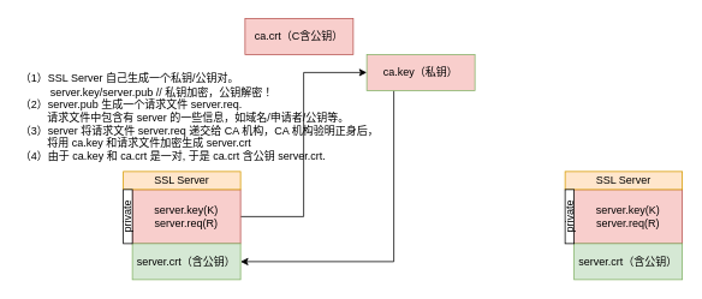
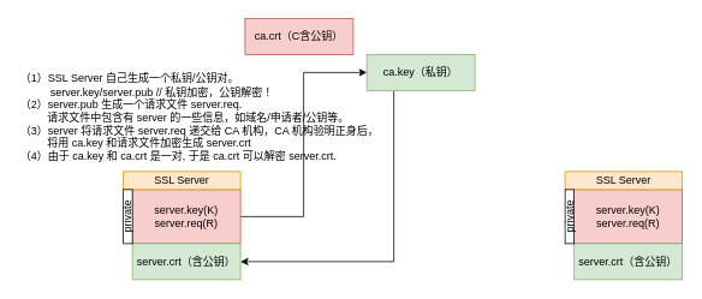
  <mxCell id="0" />
  <mxCell id="1" parent="0" />
  <mxCell id="2" value="ca.crt（C含公钥）" style="rounded=0;whiteSpace=wrap;html=1;fillColor=#f8cecc;strokeColor=#b85450;" vertex="1" parent="1"><mxGeometry x="271" y="20" width="120" height="40" as="geometry" /></mxCell>
  <mxCell id="3" style="edgeStyle=orthogonalEdgeStyle;rounded=0;orthogonalLoop=1;jettySize=auto;html=1;exitX=0.25;exitY=1;exitDx=0;exitDy=0;entryX=1;entryY=0.5;entryDx=0;entryDy=0;" edge="1" parent="1" source="4" target="7"><mxGeometry relative="1" as="geometry" /></mxCell>
- <mxCell id="4" value="ca.key（私钥）" style="rounded=0;whiteSpace=wrap;html=1;fillColor=#f8cecc;strokeColor=#82b366;" vertex="1" parent="1"><mxGeometry x="406" y="60" width="120" height="40" as="geometry" /></mxCell>
+ <mxCell id="4" value="ca.key（私钥）" style="rounded=0;whiteSpace=wrap;html=1;fillColor=#d5e8d4;strokeColor=#82b366;" vertex="1" parent="1"><mxGeometry x="406" y="60" width="120" height="40" as="geometry" /></mxCell>
  <mxCell id="5" style="edgeStyle=orthogonalEdgeStyle;rounded=0;orthogonalLoop=1;jettySize=auto;html=1;exitX=1;exitY=0.5;exitDx=0;exitDy=0;entryX=0;entryY=0.5;entryDx=0;entryDy=0;" edge="1" parent="1" source="6" target="4"><mxGeometry relative="1" as="geometry" /></mxCell>
  <mxCell id="6" value="server.key(K)&lt;br&gt;server.req(R)" style="rounded=0;whiteSpace=wrap;html=1;fillColor=#f8cecc;strokeColor=#b85450;" vertex="1" parent="1"><mxGeometry x="146" y="210" width="120" height="60" as="geometry" /></mxCell>
  <mxCell id="7" value="server.crt（含公钥）" style="rounded=0;whiteSpace=wrap;html=1;fillColor=#d5e8d4;strokeColor=#82b366;" vertex="1" parent="1"><mxGeometry x="146" y="270" width="120" height="40" as="geometry" /></mxCell>
  <mxCell id="8" value="SSL Server" style="rounded=0;whiteSpace=wrap;html=1;fillColor=#ffe6cc;strokeColor=#d79b00;" vertex="1" parent="1"><mxGeometry x="136" y="190" width="130" height="20" as="geometry" /></mxCell>
  <mxCell id="9" value="private&lt;br&gt;" style="rounded=0;whiteSpace=wrap;html=1;horizontal=0;" vertex="1" parent="1"><mxGeometry x="136" y="210" width="10" height="60" as="geometry" /></mxCell>
- <mxCell id="10" value="&lt;div&gt;（1）SSL Server 自己生成一个私钥/公钥对。&lt;/div&gt;&lt;div&gt;&amp;nbsp; &amp;nbsp; &amp;nbsp; &amp;nbsp; &amp;nbsp; server.key/server.pub // 私钥加密，公钥解密！&lt;/div&gt;&lt;div&gt;（2）server.pub 生成一个请求文件 server.req.&amp;nbsp;&lt;/div&gt;&lt;div&gt;&amp;nbsp; &amp;nbsp; &amp;nbsp; &amp;nbsp; &amp;nbsp;请求文件中包含有 server 的一些信息，如域名/申请者/公钥等。&lt;/div&gt;&lt;div&gt;（3）server 将请求文件 server.req 递交给 CA 机构，CA 机构验明正身后，&lt;/div&gt;&lt;div&gt;&amp;nbsp; &amp;nbsp; &amp;nbsp; &amp;nbsp; &amp;nbsp;将用 ca.key 和请求文件加密生成 server.crt&lt;/div&gt;&lt;div&gt;（4）由于 ca.key 和 ca.crt 是一对, 于是 ca.crt 含公钥 server.crt.&lt;/div&gt;" style="text;html=1;align=left;verticalAlign=middle;resizable=0;points=[];autosize=1;strokeColor=none;" vertex="1" parent="1"><mxGeometry x="20" y="80" width="410" height="100" as="geometry" /></mxCell>
+ <mxCell id="10" value="&lt;div&gt;（1）SSL Server 自己生成一个私钥/公钥对。&lt;/div&gt;&lt;div&gt;&amp;nbsp; &amp;nbsp; &amp;nbsp; &amp;nbsp; &amp;nbsp; server.key/server.pub // 私钥加密，公钥解密！&lt;/div&gt;&lt;div&gt;（2）server.pub 生成一个请求文件 server.req.&amp;nbsp;&lt;/div&gt;&lt;div&gt;&amp;nbsp; &amp;nbsp; &amp;nbsp; &amp;nbsp; &amp;nbsp;请求文件中包含有 server 的一些信息，如域名/申请者/公钥等。&lt;/div&gt;&lt;div&gt;（3）server 将请求文件 server.req 递交给 CA 机构，CA 机构验明正身后，&lt;/div&gt;&lt;div&gt;&amp;nbsp; &amp;nbsp; &amp;nbsp; &amp;nbsp; &amp;nbsp;将用 ca.key 和请求文件加密生成 server.crt&lt;/div&gt;&lt;div&gt;（4）由于 ca.key 和 ca.crt 是一对, 于是 ca.crt 可以解密 server.crt.&lt;/div&gt;" style="text;html=1;align=left;verticalAlign=middle;resizable=0;points=[];autosize=1;strokeColor=none;" vertex="1" parent="1"><mxGeometry x="20" y="80" width="410" height="100" as="geometry" /></mxCell>
  <mxCell id="11" value="server.key(K)&lt;br&gt;server.req(R)" style="rounded=0;whiteSpace=wrap;html=1;fillColor=#f8cecc;strokeColor=#b85450;" vertex="1" parent="1"><mxGeometry x="636" y="210" width="120" height="60" as="geometry" /></mxCell>
  <mxCell id="12" value="server.crt（含公钥）" style="rounded=0;whiteSpace=wrap;html=1;fillColor=#d5e8d4;strokeColor=#82b366;" vertex="1" parent="1"><mxGeometry x="636" y="270" width="120" height="40" as="geometry" /></mxCell>
  <mxCell id="13" value="SSL Server" style="rounded=0;whiteSpace=wrap;html=1;fillColor=#ffe6cc;strokeColor=#d79b00;" vertex="1" parent="1"><mxGeometry x="626" y="190" width="130" height="20" as="geometry" /></mxCell>
  <mxCell id="14" value="private&lt;br&gt;" style="rounded=0;whiteSpace=wrap;html=1;horizontal=0;" vertex="1" parent="1"><mxGeometry x="626" y="210" width="10" height="60" as="geometry" /></mxCell>
